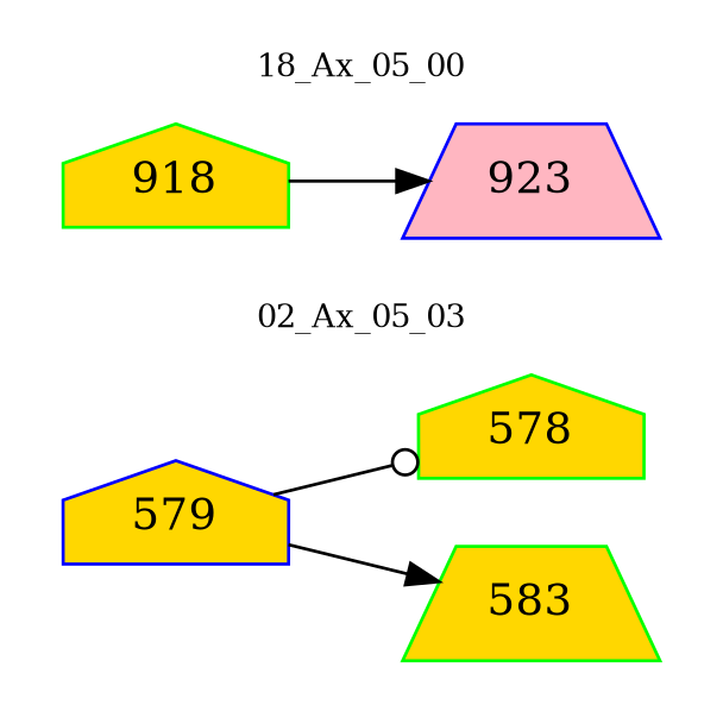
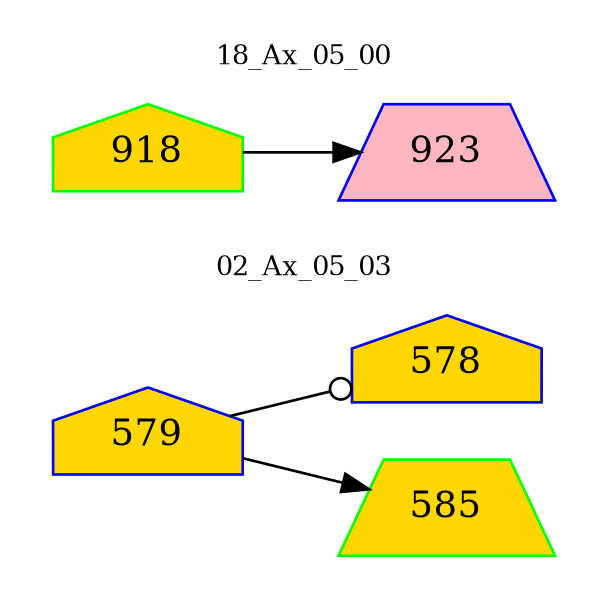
  digraph {
    rankdir=LR
    node [color=blue fillcolor=gold shape=house style=filled]
    edge [arrowhead=normal color=black]
    n1 [label=579]
-   n2 [color=green label=583 shape=trapezium]
-   n3 [color=green label=578]
+   n2 [color=green label=585 shape=trapezium]
+   n3 [label=578]
    n4 [color=green label=918]
    n5 [fillcolor=lightpink label=923 shape=trapezium]
    subgraph cluster_1 {
      color=white
      fontsize=10
      label="02_Ax_05_03"
      n1
      n2
      n3
    }
    subgraph cluster_2 {
      color=white
      fontsize=10
      label="18_Ax_05_00"
      n4
      n5
    }
    n1 -> n2
    n1 -> n3 [arrowhead=odot]
    n4 -> n5
  }
